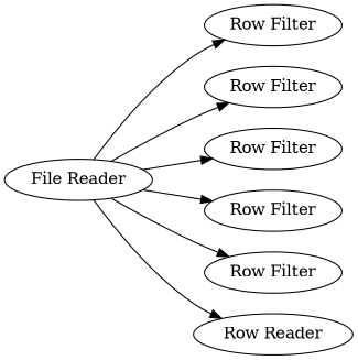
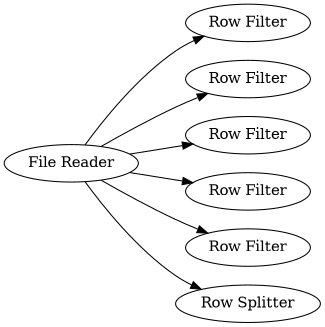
  digraph {
    rankdir=LR
    n1 [label="Row Filter"]
    n2 [label="Row Filter"]
    n3 [label="Row Filter"]
    n4 [label="Row Filter"]
    n5 [label="Row Filter"]
    n6 [label="File Reader"]
-   n7 [label="Row Reader"]
+   n7 [label="Row Splitter"]
    n6 -> n1
    n6 -> n2
    n6 -> n3
    n6 -> n4
    n6 -> n5
    n6 -> n7
  }
